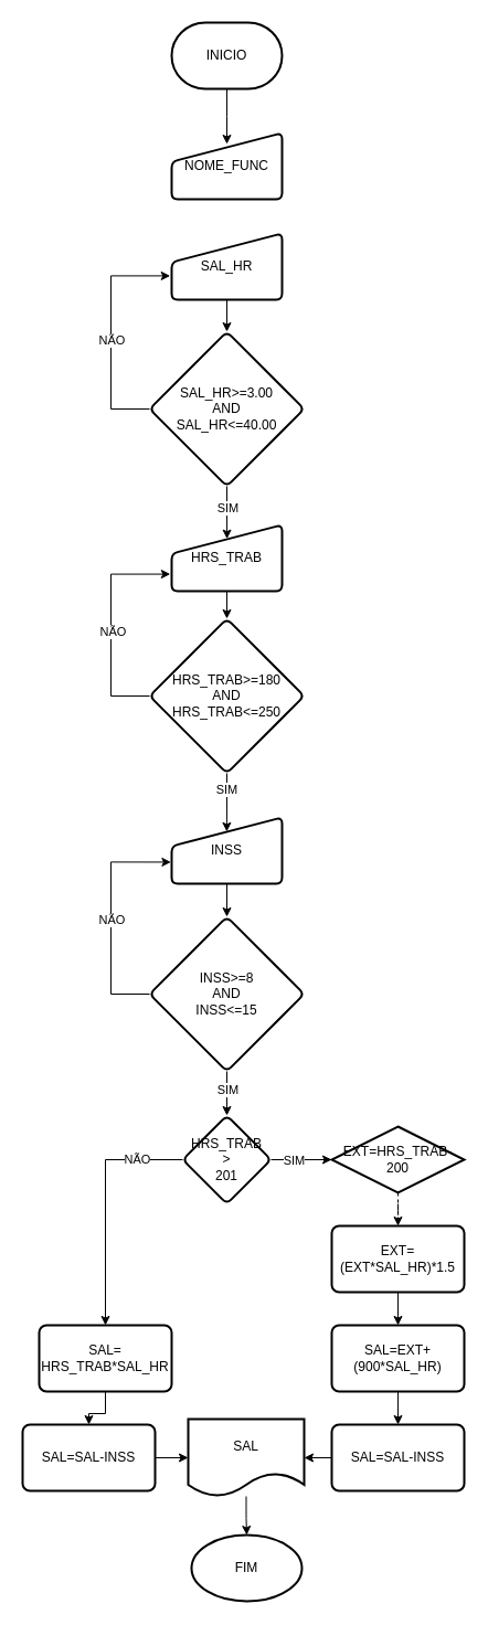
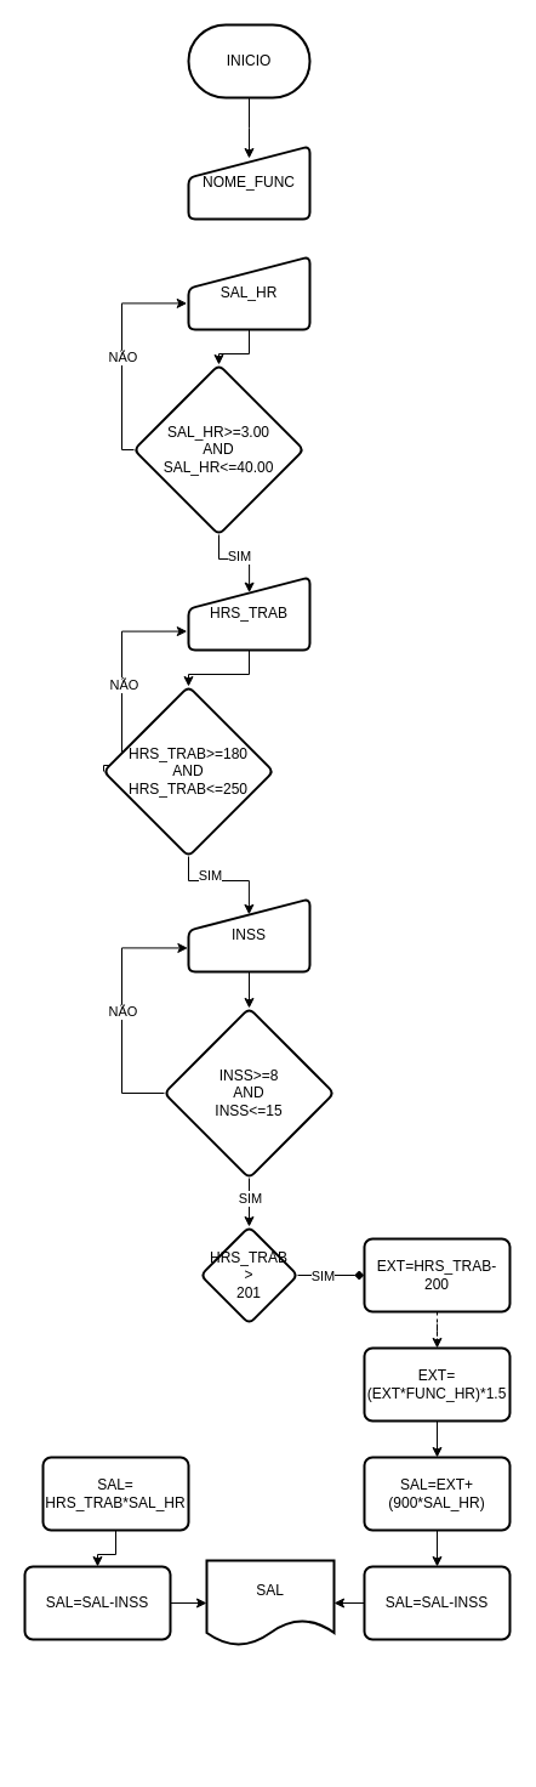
  <mxCell id="0" />
  <mxCell id="1" parent="0" />
  <mxCell id="2" value="" style="edgeStyle=orthogonalEdgeStyle;rounded=0;orthogonalLoop=1;jettySize=auto;html=1;" edge="1" parent="1" source="3"><mxGeometry relative="1" as="geometry"><mxPoint x="205" y="130" as="targetPoint" /></mxGeometry></mxCell>
  <mxCell id="3" value="&lt;div&gt;INICIO&lt;/div&gt;" style="strokeWidth=2;html=1;shape=mxgraph.flowchart.terminator;whiteSpace=wrap;" vertex="1" parent="1"><mxGeometry x="155" width="100" height="60" as="geometry" y="20" /></mxCell>
  <mxCell id="4" value="&lt;div&gt;NOME_FUNC&lt;/div&gt;" style="html=1;strokeWidth=2;shape=manualInput;whiteSpace=wrap;rounded=1;size=26;arcSize=11;" vertex="1" parent="1"><mxGeometry x="155" y="120" width="100" height="60" as="geometry" /></mxCell>
  <mxCell id="5" value="" style="edgeStyle=orthogonalEdgeStyle;rounded=0;orthogonalLoop=1;jettySize=auto;html=1;" edge="1" parent="1" source="6" target="28"><mxGeometry relative="1" as="geometry" /></mxCell>
  <mxCell id="6" value="SAL_HR" style="html=1;strokeWidth=2;shape=manualInput;whiteSpace=wrap;rounded=1;size=26;arcSize=11;" vertex="1" parent="1"><mxGeometry x="155" y="211" width="100" height="60" as="geometry" /></mxCell>
  <mxCell id="7" style="edgeStyle=orthogonalEdgeStyle;rounded=0;orthogonalLoop=1;jettySize=auto;html=1;entryX=0.5;entryY=0;entryDx=0;entryDy=0;" edge="1" parent="1" source="8" target="33"><mxGeometry relative="1" as="geometry" /></mxCell>
  <mxCell id="8" value="&lt;div&gt;HRS_TRAB&lt;/div&gt;" style="html=1;strokeWidth=2;shape=manualInput;whiteSpace=wrap;rounded=1;size=26;arcSize=11;" vertex="1" parent="1"><mxGeometry x="155" y="475" width="100" height="60" as="geometry" /></mxCell>
  <mxCell id="9" value="" style="edgeStyle=orthogonalEdgeStyle;rounded=0;orthogonalLoop=1;jettySize=auto;html=1;" edge="1" parent="1" source="10" target="38"><mxGeometry relative="1" as="geometry" /></mxCell>
  <mxCell id="10" value="INSS" style="html=1;strokeWidth=2;shape=manualInput;whiteSpace=wrap;rounded=1;size=26;arcSize=11;" vertex="1" parent="1"><mxGeometry x="155" y="740" width="100" height="60" as="geometry" /></mxCell>
- <mxCell id="11" value="" style="edgeStyle=orthogonalEdgeStyle;rounded=0;orthogonalLoop=1;jettySize=auto;html=1;" edge="1" parent="1" source="15" target="17"><mxGeometry relative="1" as="geometry" /></mxCell>
+ <mxCell id="11" value="" style="edgeStyle=orthogonalEdgeStyle;rounded=0;orthogonalLoop=1;jettySize=auto;html=1;endArrow=diamond;" edge="1" parent="1" source="15" target="17"><mxGeometry relative="1" as="geometry" /></mxCell>
  <mxCell id="12" value="SIM" style="edgeLabel;html=1;align=center;verticalAlign=middle;resizable=0;points=[];" vertex="1" connectable="0" parent="11"><mxGeometry x="-0.37" y="-1" relative="1" as="geometry"><mxPoint x="3" y="-1" as="offset" /></mxGeometry></mxCell>
- <mxCell id="13" value="" style="edgeStyle=orthogonalEdgeStyle;rounded=0;orthogonalLoop=1;jettySize=auto;html=1;" edge="1" parent="1" source="15" target="40"><mxGeometry relative="1" as="geometry" /></mxCell>
- <mxCell id="14" value="NÃO" style="edgeLabel;html=1;align=center;verticalAlign=middle;resizable=0;points=[];" vertex="1" connectable="0" parent="13"><mxGeometry x="-0.575" y="-1" relative="1" as="geometry"><mxPoint x="5" as="offset" /></mxGeometry></mxCell>
  <mxCell id="15" value="&lt;div&gt;HRS_TRAB&lt;/div&gt;&lt;div&gt;&amp;gt;&lt;/div&gt;&lt;div&gt;201&lt;br&gt;&lt;/div&gt;" style="rhombus;whiteSpace=wrap;html=1;strokeWidth=2;rounded=1;arcSize=11;" vertex="1" parent="1"><mxGeometry x="165" y="1010" width="80" height="80" as="geometry" /></mxCell>
  <mxCell id="16" value="" style="edgeStyle=orthogonalEdgeStyle;rounded=0;orthogonalLoop=1;jettySize=auto;html=1;dashed=1;" edge="1" parent="1" source="17" target="19"><mxGeometry relative="1" as="geometry" /></mxCell>
- <mxCell id="17" value="EXT=HRS_TRAB-200" style="rhombus;whiteSpace=wrap;html=1;strokeWidth=2;arcSize=11;" vertex="1" parent="1"><mxGeometry x="300" y="1020" width="120" height="60" as="geometry" /></mxCell>
+ <mxCell id="17" value="EXT=HRS_TRAB-200" style="rounded=1;whiteSpace=wrap;html=1;strokeWidth=2;arcSize=11;" vertex="1" parent="1"><mxGeometry x="300" y="1020" width="120" height="60" as="geometry" /></mxCell>
  <mxCell id="18" value="" style="edgeStyle=orthogonalEdgeStyle;rounded=0;orthogonalLoop=1;jettySize=auto;html=1;" edge="1" parent="1" source="19" target="21"><mxGeometry relative="1" as="geometry" /></mxCell>
- <mxCell id="19" value="&lt;div&gt;EXT=&lt;/div&gt;&lt;div&gt;(EXT*SAL_HR)*1.5&lt;/div&gt;" style="rounded=1;whiteSpace=wrap;html=1;strokeWidth=2;arcSize=11;" vertex="1" parent="1"><mxGeometry x="300" y="1110" width="120" height="60" as="geometry" /></mxCell>
+ <mxCell id="19" value="&lt;div&gt;EXT=&lt;/div&gt;&lt;div&gt;(EXT*FUNC_HR)*1.5&lt;/div&gt;" style="rounded=1;whiteSpace=wrap;html=1;strokeWidth=2;arcSize=11;" vertex="1" parent="1"><mxGeometry x="300" y="1110" width="120" height="60" as="geometry" /></mxCell>
  <mxCell id="20" value="" style="edgeStyle=orthogonalEdgeStyle;rounded=0;orthogonalLoop=1;jettySize=auto;html=1;" edge="1" parent="1" source="21" target="23"><mxGeometry relative="1" as="geometry" /></mxCell>
  <mxCell id="21" value="SAL=EXT+(900*SAL_HR)" style="rounded=1;whiteSpace=wrap;html=1;strokeWidth=2;arcSize=11;" vertex="1" parent="1"><mxGeometry x="300" y="1200" width="120" height="60" as="geometry" /></mxCell>
  <mxCell id="22" value="" style="edgeStyle=orthogonalEdgeStyle;rounded=0;orthogonalLoop=1;jettySize=auto;html=1;" edge="1" parent="1" source="23" target="44"><mxGeometry relative="1" as="geometry" /></mxCell>
  <mxCell id="23" value="SAL=SAL-INSS" style="rounded=1;whiteSpace=wrap;html=1;strokeWidth=2;arcSize=11;" vertex="1" parent="1"><mxGeometry x="300" y="1290" width="120" height="60" as="geometry" /></mxCell>
  <mxCell id="24" style="edgeStyle=orthogonalEdgeStyle;rounded=0;orthogonalLoop=1;jettySize=auto;html=1;entryX=-0.013;entryY=0.64;entryDx=0;entryDy=0;entryPerimeter=0;" edge="1" parent="1" source="28" target="6"><mxGeometry relative="1" as="geometry"><mxPoint x="130" y="250" as="targetPoint" /><Array as="points"><mxPoint x="100" y="370" /><mxPoint x="100" y="250" /><mxPoint x="154" y="250" /></Array></mxGeometry></mxCell>
  <mxCell id="25" value="NÃO" style="edgeLabel;html=1;align=center;verticalAlign=middle;resizable=0;points=[];" vertex="1" connectable="0" parent="24"><mxGeometry x="-0.06" relative="1" as="geometry"><mxPoint as="offset" /></mxGeometry></mxCell>
  <mxCell id="26" style="edgeStyle=orthogonalEdgeStyle;rounded=0;orthogonalLoop=1;jettySize=auto;html=1;entryX=0.501;entryY=0.211;entryDx=0;entryDy=0;entryPerimeter=0;" edge="1" parent="1" source="28" target="8"><mxGeometry relative="1" as="geometry" /></mxCell>
  <mxCell id="27" value="&lt;div&gt;SIM&lt;/div&gt;" style="edgeLabel;html=1;align=center;verticalAlign=middle;resizable=0;points=[];" vertex="1" connectable="0" parent="26"><mxGeometry x="-0.021" relative="1" as="geometry"><mxPoint y="-3" as="offset" /></mxGeometry></mxCell>
- <mxCell id="28" value="&lt;div&gt;SAL_HR&amp;gt;=3.00&lt;/div&gt;&lt;div&gt;AND&lt;/div&gt;&lt;div&gt;SAL_HR&amp;lt;=40.00&lt;br&gt;&lt;/div&gt;" style="rhombus;whiteSpace=wrap;html=1;strokeWidth=2;rounded=1;arcSize=11;" vertex="1" parent="1"><mxGeometry x="135" y="300" width="140" height="140" as="geometry" /></mxCell>
+ <mxCell id="28" value="&lt;div&gt;SAL_HR&amp;gt;=3.00&lt;/div&gt;&lt;div&gt;AND&lt;/div&gt;&lt;div&gt;SAL_HR&amp;lt;=40.00&lt;br&gt;&lt;/div&gt;" style="rhombus;whiteSpace=wrap;html=1;strokeWidth=2;rounded=1;arcSize=11;" vertex="1" parent="1"><mxGeometry x="110" y="300" width="140" height="140" as="geometry" /></mxCell>
  <mxCell id="29" style="edgeStyle=orthogonalEdgeStyle;rounded=0;orthogonalLoop=1;jettySize=auto;html=1;exitX=0;exitY=0.5;exitDx=0;exitDy=0;entryX=-0.012;entryY=0.743;entryDx=0;entryDy=0;entryPerimeter=0;" edge="1" parent="1" source="33" target="8"><mxGeometry relative="1" as="geometry"><mxPoint x="140" y="520" as="targetPoint" /><Array as="points"><mxPoint x="100" y="630" /><mxPoint x="100" y="520" /></Array></mxGeometry></mxCell>
  <mxCell id="30" value="&lt;div&gt;NÃO&lt;/div&gt;" style="edgeLabel;html=1;align=center;verticalAlign=middle;resizable=0;points=[];" vertex="1" connectable="0" parent="29"><mxGeometry x="-0.057" y="-1" relative="1" as="geometry"><mxPoint as="offset" /></mxGeometry></mxCell>
  <mxCell id="31" style="edgeStyle=orthogonalEdgeStyle;rounded=0;orthogonalLoop=1;jettySize=auto;html=1;entryX=0.499;entryY=0.214;entryDx=0;entryDy=0;entryPerimeter=0;" edge="1" parent="1" source="33" target="10"><mxGeometry relative="1" as="geometry" /></mxCell>
  <mxCell id="32" value="SIM" style="edgeLabel;html=1;align=center;verticalAlign=middle;resizable=0;points=[];" vertex="1" connectable="0" parent="31"><mxGeometry x="-0.244" relative="1" as="geometry"><mxPoint y="-5" as="offset" /></mxGeometry></mxCell>
- <mxCell id="33" value="&lt;div&gt;HRS_TRAB&amp;gt;=180&lt;/div&gt;&lt;div&gt;AND&lt;/div&gt;&lt;div&gt;HRS_TRAB&amp;lt;=250&lt;br&gt;&lt;/div&gt;" style="rhombus;whiteSpace=wrap;html=1;strokeWidth=2;rounded=1;arcSize=11;" vertex="1" parent="1"><mxGeometry x="135" y="560" width="140" height="140" as="geometry" /></mxCell>
+ <mxCell id="33" value="&lt;div&gt;HRS_TRAB&amp;gt;=180&lt;/div&gt;&lt;div&gt;AND&lt;/div&gt;&lt;div&gt;HRS_TRAB&amp;lt;=250&lt;br&gt;&lt;/div&gt;" style="rhombus;whiteSpace=wrap;html=1;strokeWidth=2;rounded=1;arcSize=11;" vertex="1" parent="1"><mxGeometry x="85" y="565" width="140" height="140" as="geometry" /></mxCell>
  <mxCell id="34" style="edgeStyle=orthogonalEdgeStyle;rounded=0;orthogonalLoop=1;jettySize=auto;html=1;entryX=-0.006;entryY=0.674;entryDx=0;entryDy=0;entryPerimeter=0;" edge="1" parent="1" source="38" target="10"><mxGeometry relative="1" as="geometry"><mxPoint x="130" y="780" as="targetPoint" /><Array as="points"><mxPoint x="100" y="900" /><mxPoint x="100" y="780" /></Array></mxGeometry></mxCell>
  <mxCell id="35" value="NÃO" style="edgeLabel;html=1;align=center;verticalAlign=middle;resizable=0;points=[];" vertex="1" connectable="0" parent="34"><mxGeometry x="-0.017" relative="1" as="geometry"><mxPoint as="offset" /></mxGeometry></mxCell>
  <mxCell id="36" value="" style="edgeStyle=orthogonalEdgeStyle;rounded=0;orthogonalLoop=1;jettySize=auto;html=1;" edge="1" parent="1" source="38" target="15"><mxGeometry relative="1" as="geometry" /></mxCell>
  <mxCell id="37" value="SIM" style="edgeLabel;html=1;align=center;verticalAlign=middle;resizable=0;points=[];" vertex="1" connectable="0" parent="36"><mxGeometry x="-0.188" relative="1" as="geometry"><mxPoint as="offset" /></mxGeometry></mxCell>
  <mxCell id="38" value="&lt;div&gt;INSS&amp;gt;=8&lt;/div&gt;&lt;div&gt;AND&lt;/div&gt;&lt;div&gt;INSS&amp;lt;=15&lt;br&gt;&lt;/div&gt;" style="rhombus;whiteSpace=wrap;html=1;strokeWidth=2;rounded=1;arcSize=11;" vertex="1" parent="1"><mxGeometry x="135" y="830" width="140" height="140" as="geometry" /></mxCell>
  <mxCell id="39" value="" style="edgeStyle=orthogonalEdgeStyle;rounded=0;orthogonalLoop=1;jettySize=auto;html=1;" edge="1" parent="1" source="40" target="42"><mxGeometry relative="1" as="geometry" /></mxCell>
  <mxCell id="40" value="&lt;div&gt;SAL=&lt;/div&gt;&lt;div&gt;HRS_TRAB*SAL_HR&lt;/div&gt;" style="rounded=1;whiteSpace=wrap;html=1;strokeWidth=2;arcSize=11;" vertex="1" parent="1"><mxGeometry x="35" y="1200" width="120" height="60" as="geometry" /></mxCell>
  <mxCell id="41" value="" style="edgeStyle=orthogonalEdgeStyle;rounded=0;orthogonalLoop=1;jettySize=auto;html=1;" edge="1" parent="1" source="42" target="44"><mxGeometry relative="1" as="geometry" /></mxCell>
  <mxCell id="42" value="SAL=SAL-INSS" style="rounded=1;whiteSpace=wrap;html=1;strokeWidth=2;arcSize=11;" vertex="1" parent="1"><mxGeometry x="20" y="1290" width="120" height="60" as="geometry" /></mxCell>
- <mxCell id="43" value="" style="edgeStyle=orthogonalEdgeStyle;rounded=0;orthogonalLoop=1;jettySize=auto;html=1;" edge="1" parent="1" source="44" target="45"><mxGeometry relative="1" as="geometry" /></mxCell>
  <mxCell id="44" value="SAL" style="shape=document;whiteSpace=wrap;html=1;boundedLbl=1;rounded=1;strokeWidth=2;arcSize=11;" vertex="1" parent="1"><mxGeometry x="170" y="1285" width="105" height="70" as="geometry" /></mxCell>
- <mxCell id="45" value="FIM" style="strokeWidth=2;html=1;shape=mxgraph.flowchart.start_1;whiteSpace=wrap;" vertex="1" parent="1"><mxGeometry x="173" y="1390" width="100" height="60" as="geometry" /></mxCell>
